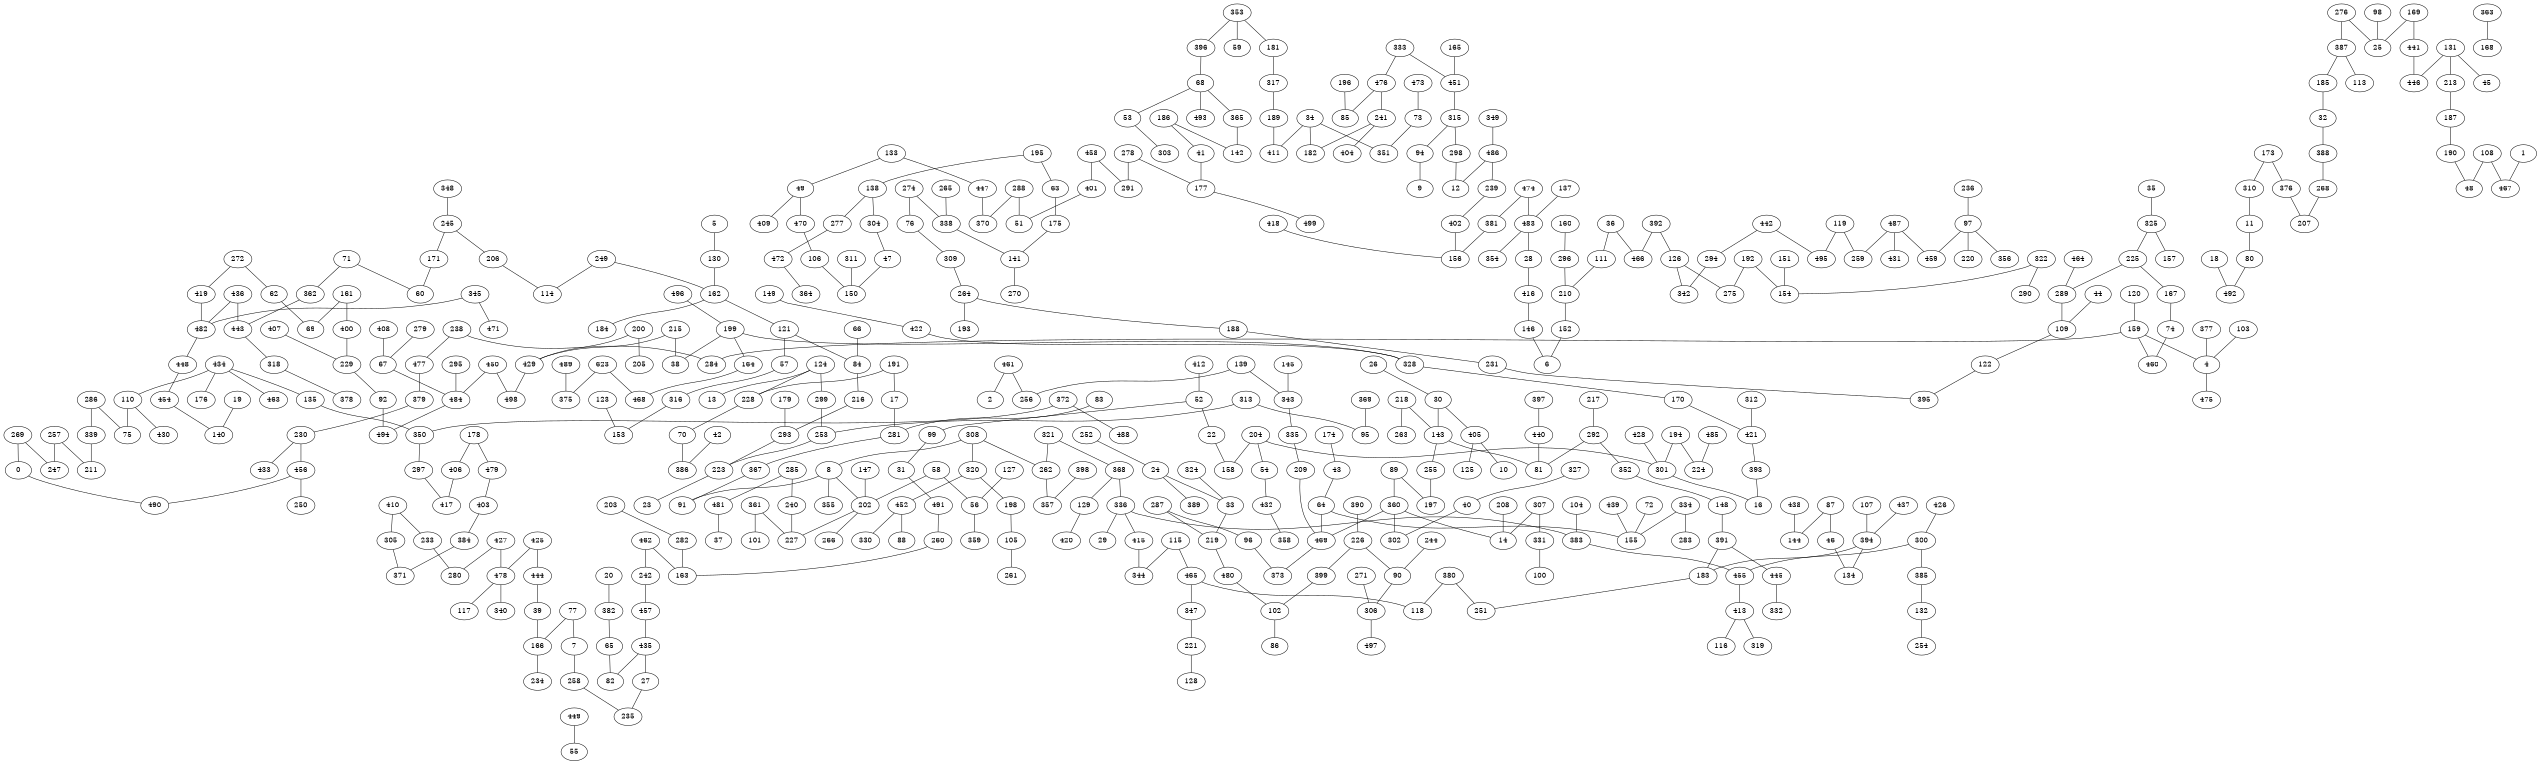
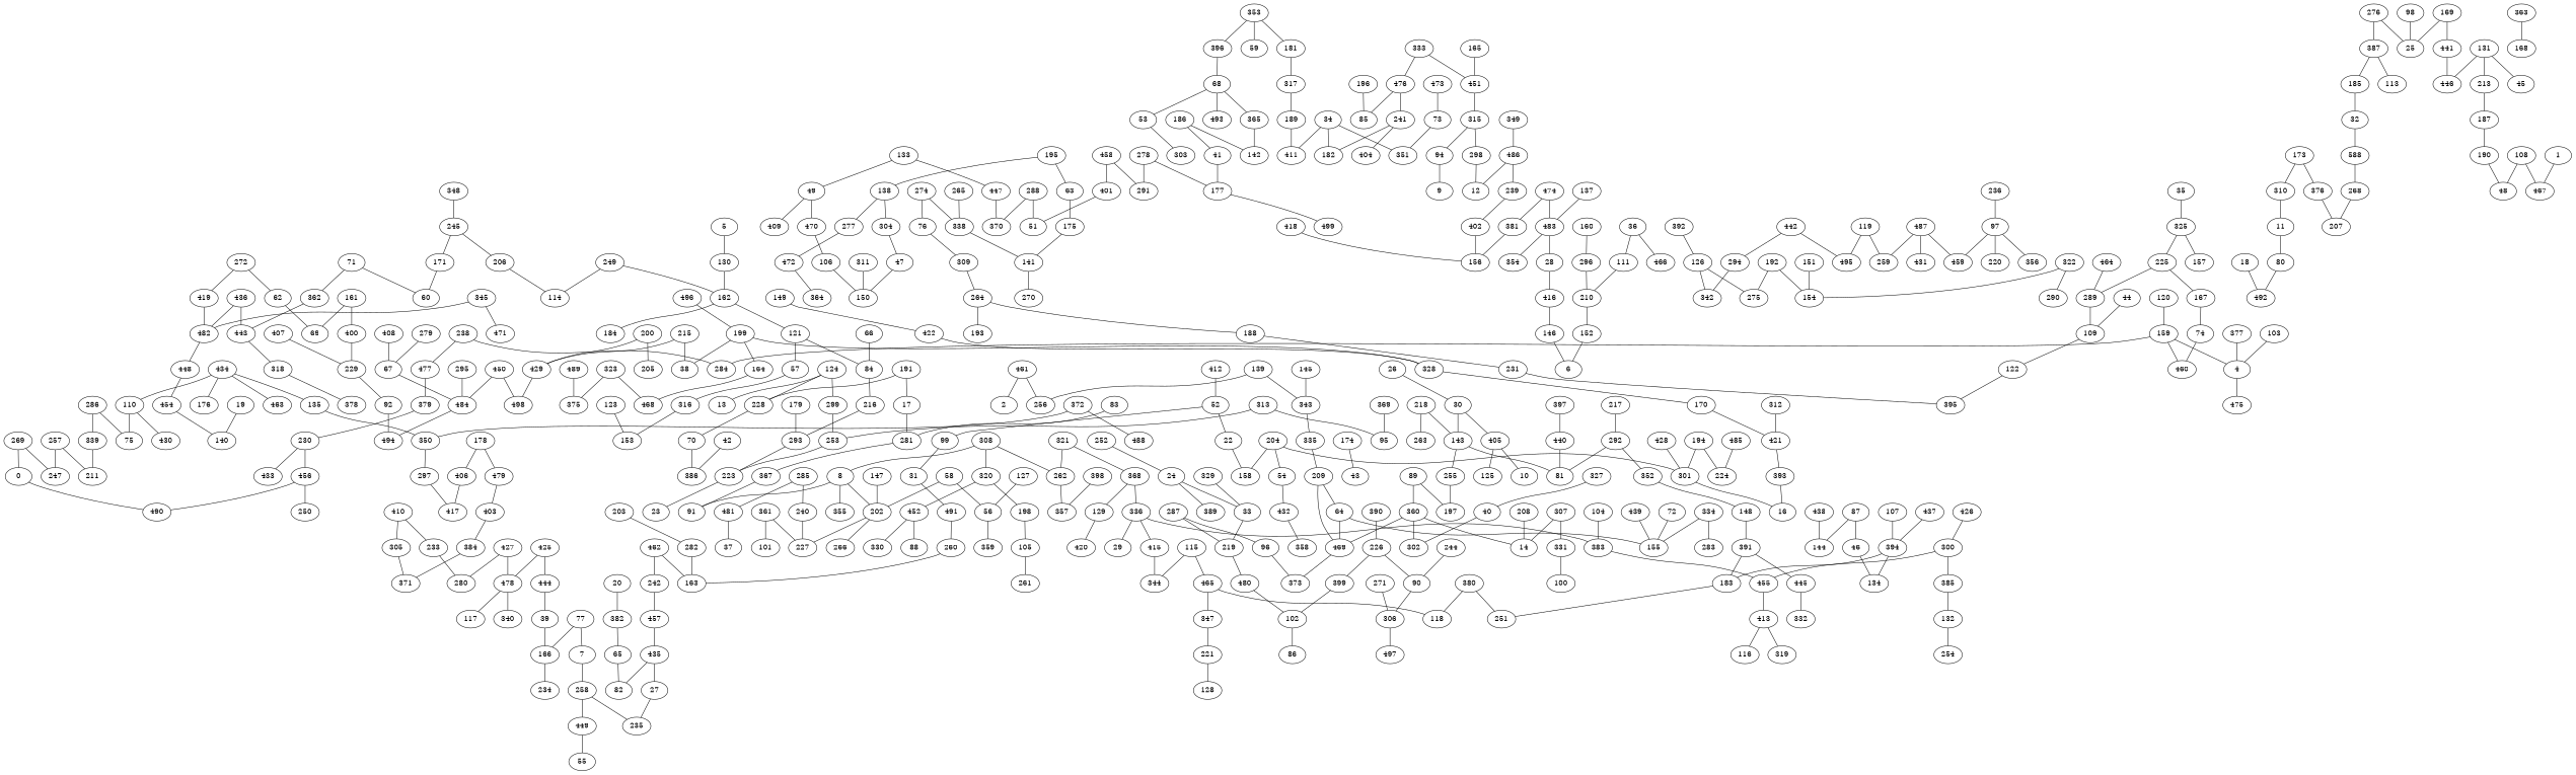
  graph {
    238
    477
    284
    379
    230
    297
    417
    229
    92
    494
    49
    409
    470
    106
    456
    433
    406
    400
    177
    499
    483
    354
    28
    416
    315
    298
    94
    12
    9
    317
    189
    411
    490
    250
    178
    479
    403
    161
    69
    353
    59
    181
    396
    68
    146
    384
    241
    404
    182
    486
    239
    402
    371
    62
    476
    85
    6
    0
    272
    419
    482
    196
    269
    247
    448
    165
    451
    156
    305
    454
    257
    211
    410
    233
    280
    436
    443
    318
    152
    378
    349
    339
    418
    34
    351
    286
    75
    427
    478
    117
    340
    296
    210
    362
    18
    492
    160
    474
    381
    110
    430
    425
    444
    39
    73
    71
    60
    151
    154
    173
    376
    310
    207
    11
    111
    473
    166
    487
    431
    259
    459
    434
    463
    176
    135
    350
    234
    171
    36
    466
    97
    220
    356
    245
    206
    114
    80
    387
    113
    185
    32
    77
    7
    258
    348
    235
    449
    268
    137
    55
    392
    126
    275
    342
-   388
+   388 [label=588]
    249
    162
    184
    121
    308
    262
    8
    320
    357
    91
    355
    202
    452
    198
    343
    335
    209
    469
    321
    368
    129
    336
    145
    420
    29
    415
    383
    139
    256
    461
    2
    344
    455
    64
    155
    373
    334
    283
    115
    465
    118
    347
    221
    439
    72
    380
    251
    43
    174
    183
    218
    143
    263
    81
    255
    197
    391
    445
    332
    148
    217
    292
    352
    394
    134
    440
    107
    175
    141
    270
    345
    471
    338
    407
    265
    67
    484
    274
    76
    309
    279
    264
    408
    188
    193
    295
    236
    231
    200
    429
    205
    498
    395
    496
    199
    328
    164
    38
    170
    468
    422
    421
    122
    149
    53
    365
    493
    303
    142
    109
    312
    393
    16
    289
    428
    301
    225
    167
    74
    412
    52
    99
    22
    31
    158
    460
    435
    82
    27
    65
    382
    159
    4
    475
    20
    120
    84
    57
    457
    216
    316
    242
    293
    462
    163
    223
    23
    282
    203
    260
    253
    491
    299
    124
    13
    228
    70
    386
    191
    17
    281
    367
    204
    54
    432
    358
    227
    266
    194
    224
    397
    192
    30
    405
    10
    125
    26
    442
    495
    294
    322
    290
    119
    89
    360
    14
    302
    307
    331
    100
    208
    40
    327
    169
    25
    441
    446
    437
    485
    240
    131
    45
    213
    187
    190
    285
    481
    37
    46
    372
    488
    87
    144
    276
    108
    48
    467
    1
    361
    101
    438
    363
    168
    333
    128
    278
    291
    147
    58
    56
    359
    413
    98
-   323 [label=623]
+   323
    375
    104
    116
    319
    103
    489
    127
    300
    385
    132
    377
    426
    325
    157
    215
    330
    88
    105
    254
    35
    464
    450
    44
    261
    311
    150
    186
    41
    96
    287
    219
    480
    102
    86
    399
    226
    90
    306
    390
    497
    271
    244
    33
    24
    389
    252
-   329 [label=324]
+   329
    398
    458
    401
    51
    83
    288
    370
    42
    313
    95
    447
    133
    369
    179
    66
    153
    47
    304
    123
    138
    277
    472
    130
    364
    5
    140
    195
    63
    19
    238 -- 477
    238 -- 284
    477 -- 379
    379 -- 230
    230 -- 456
    230 -- 433
    297 -- 417
    229 -- 92
    92 -- 494
    49 -- 409
    49 -- 470
    470 -- 106
    106 -- 150
    456 -- 490
    456 -- 250
    406 -- 417
    400 -- 229
    177 -- 499
    483 -- 354
    483 -- 28
    28 -- 416
    416 -- 146
    315 -- 298
    315 -- 94
    298 -- 12
    94 -- 9
    317 -- 189
    189 -- 411
    178 -- 406
    178 -- 479
    479 -- 403
    403 -- 384
    161 -- 400
    161 -- 69
    353 -- 59
    353 -- 181
    353 -- 396
    181 -- 317
    396 -- 68
    68 -- 53
    68 -- 365
    68 -- 493
    146 -- 6
    384 -- 371
    241 -- 404
    241 -- 182
    486 -- 12
    486 -- 239
    239 -- 402
    402 -- 156
    62 -- 69
    476 -- 241
    476 -- 85
    0 -- 490
    272 -- 62
    272 -- 419
    419 -- 482
    482 -- 448
    196 -- 85
    269 -- 0
    269 -- 247
    448 -- 454
    165 -- 451
    451 -- 315
    305 -- 371
    454 -- 140
    257 -- 247
    257 -- 211
    410 -- 305
    410 -- 233
    233 -- 280
    436 -- 482
    436 -- 443
    443 -- 318
    318 -- 378
    152 -- 6
    349 -- 486
    339 -- 211
    418 -- 156
    34 -- 411
    34 -- 182
    34 -- 351
    286 -- 339
    286 -- 75
    427 -- 280
    427 -- 478
    478 -- 117
    478 -- 340
    296 -- 210
    210 -- 152
    362 -- 443
    18 -- 492
    160 -- 296
    474 -- 483
    474 -- 381
    381 -- 156
    110 -- 75
    110 -- 430
    425 -- 478
    425 -- 444
    444 -- 39
    39 -- 166
    73 -- 351
    71 -- 362
    71 -- 60
    151 -- 154
    173 -- 376
    173 -- 310
    376 -- 207
    310 -- 11
    11 -- 80
    111 -- 210
    473 -- 73
    166 -- 234
    487 -- 431
    487 -- 259
    487 -- 459
    434 -- 110
    434 -- 463
    434 -- 176
    434 -- 135
    135 -- 350
    350 -- 297
    171 -- 60
    36 -- 111
    36 -- 466
    97 -- 459
    97 -- 220
    97 -- 356
    245 -- 171
    245 -- 206
    206 -- 114
    80 -- 492
    387 -- 113
    387 -- 185
    185 -- 32
    32 -- 388
    77 -- 166
    77 -- 7
    7 -- 258
    258 -- 235
+   258 -- 449
    348 -- 245
    449 -- 55
    268 -- 207
    137 -- 483
-   392 -- 466
    392 -- 126
    126 -- 275
    126 -- 342
    388 -- 268
    249 -- 114
    249 -- 162
    162 -- 184
    162 -- 121
    121 -- 84
    121 -- 57
    308 -- 262
    308 -- 8
    308 -- 320
    262 -- 357
    8 -- 91
    8 -- 355
    8 -- 202
    320 -- 452
    320 -- 198
    202 -- 227
    202 -- 266
    452 -- 330
    452 -- 88
    198 -- 105
    343 -- 335
    335 -- 209
    209 -- 469
    469 -- 373
    321 -- 262
    321 -- 368
    368 -- 129
    368 -- 336
    129 -- 420
    336 -- 29
    336 -- 415
    336 -- 383
    145 -- 343
    415 -- 344
    383 -- 455
    139 -- 343
    139 -- 256
    461 -- 256
    461 -- 2
    455 -- 413
    64 -- 469
    64 -- 155
    334 -- 155
    334 -- 283
    115 -- 344
    115 -- 465
    465 -- 118
    465 -- 347
    347 -- 221
    221 -- 128
    439 -- 155
    72 -- 155
    380 -- 118
    380 -- 251
-   43 -- 64
+   209 -- 64
    174 -- 43
    183 -- 251
    218 -- 143
    218 -- 263
    143 -- 81
    143 -- 255
    255 -- 197
    391 -- 183
    391 -- 445
    445 -- 332
    148 -- 391
    217 -- 292
    292 -- 81
    292 -- 352
    352 -- 148
    394 -- 183
    394 -- 134
    440 -- 81
    107 -- 394
    175 -- 141
    141 -- 270
    345 -- 482
    345 -- 471
    338 -- 141
    407 -- 229
    265 -- 338
    67 -- 484
    484 -- 494
    274 -- 338
    274 -- 76
    76 -- 309
    309 -- 264
    279 -- 67
    264 -- 188
    264 -- 193
    408 -- 67
    188 -- 231
    295 -- 484
    236 -- 97
    231 -- 395
    200 -- 429
    200 -- 205
    429 -- 498
    496 -- 199
    199 -- 328
    199 -- 164
    199 -- 38
    328 -- 170
    164 -- 468
    170 -- 421
    422 -- 328
    421 -- 393
    122 -- 395
    149 -- 422
    53 -- 303
    365 -- 142
    109 -- 122
    312 -- 421
    393 -- 16
    289 -- 109
    428 -- 301
    301 -- 16
    225 -- 289
    225 -- 167
    167 -- 74
    74 -- 460
    412 -- 52
    52 -- 99
    52 -- 22
    99 -- 31
    22 -- 158
    31 -- 491
    435 -- 82
    435 -- 27
    27 -- 235
    65 -- 82
    382 -- 65
    159 -- 284
    159 -- 460
    159 -- 4
    4 -- 475
    20 -- 382
    120 -- 159
    84 -- 216
    57 -- 316
    457 -- 435
    216 -- 293
    316 -- 153
    242 -- 457
    293 -- 223
    462 -- 242
    462 -- 163
    223 -- 23
    282 -- 163
    203 -- 282
    260 -- 163
    253 -- 223
    491 -- 260
    299 -- 253
    124 -- 299
    124 -- 13
    124 -- 228
    228 -- 70
    70 -- 386
    191 -- 228
    191 -- 17
    17 -- 281
    281 -- 367
    367 -- 91
    204 -- 301
    204 -- 158
    204 -- 54
    54 -- 432
    432 -- 358
    194 -- 301
    194 -- 224
    397 -- 440
    192 -- 154
    192 -- 275
    30 -- 143
    30 -- 405
    405 -- 10
    405 -- 125
    26 -- 30
    442 -- 495
    442 -- 294
    294 -- 342
    322 -- 154
    322 -- 290
    119 -- 259
    119 -- 495
    89 -- 197
    89 -- 360
    360 -- 469
    360 -- 14
    360 -- 302
    307 -- 14
    307 -- 331
    331 -- 100
    208 -- 14
    40 -- 302
    327 -- 40
    169 -- 25
    169 -- 441
    441 -- 446
    437 -- 394
    485 -- 224
    240 -- 227
    131 -- 446
    131 -- 45
    131 -- 213
    213 -- 187
    187 -- 190
    190 -- 48
    285 -- 240
    285 -- 481
    481 -- 37
    46 -- 134
    372 -- 350
    372 -- 488
    87 -- 46
    87 -- 144
    276 -- 387
    276 -- 25
    108 -- 48
    108 -- 467
    1 -- 467
    361 -- 227
    361 -- 101
    438 -- 144
    363 -- 168
    333 -- 476
    333 -- 451
    278 -- 177
    278 -- 291
    147 -- 202
    58 -- 202
    58 -- 56
    56 -- 359
    413 -- 116
    413 -- 319
    98 -- 25
    323 -- 468
    323 -- 375
    104 -- 383
    103 -- 4
    489 -- 375
    127 -- 56
    300 -- 455
    300 -- 385
    385 -- 132
    132 -- 254
    377 -- 4
    426 -- 300
    325 -- 225
    325 -- 157
    215 -- 429
    215 -- 38
    105 -- 261
    35 -- 325
    464 -- 289
    450 -- 484
    450 -- 498
    44 -- 109
    311 -- 150
    186 -- 142
    186 -- 41
    41 -- 177
    96 -- 373
    287 -- 96
    287 -- 219
    219 -- 480
    480 -- 102
    102 -- 86
    399 -- 102
    226 -- 399
    226 -- 90
    90 -- 306
    306 -- 497
    390 -- 226
    271 -- 306
    244 -- 90
    33 -- 219
    24 -- 33
    24 -- 389
    252 -- 24
    329 -- 33
    398 -- 357
    458 -- 291
    458 -- 401
    401 -- 51
    83 -- 281
    288 -- 51
    288 -- 370
    42 -- 386
    313 -- 253
    313 -- 95
    447 -- 370
    133 -- 49
    133 -- 447
    369 -- 95
    179 -- 293
    66 -- 84
    47 -- 150
    304 -- 47
    123 -- 153
    138 -- 304
    138 -- 277
    277 -- 472
    472 -- 364
    130 -- 162
    5 -- 130
    195 -- 138
    195 -- 63
    63 -- 175
    19 -- 140
  }
